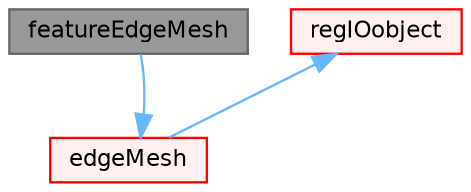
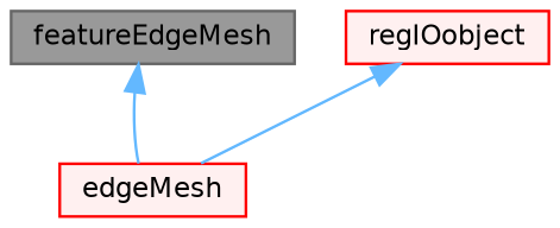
  digraph {
    node [color=red fillcolor="#FFF0F0" fontname=Helvetica fontsize=10 shape=box style=filled]
    edge [color=steelblue1 dir=back fontname=Helvetica fontsize=10 labelfontname=Helvetica labelfontsize=10 style=solid]
    n1 [color=gray40 fillcolor=grey60 fontcolor=black height=0.2 label=featureEdgeMesh width=0.4]
    n2 [height=0.2 label=regIOobject width=0.4]
    n3 [height=0.2 label=edgeMesh width=0.4]
    n2 -> n3
-   n3 -> n1
+   n1 -> n3
  }
